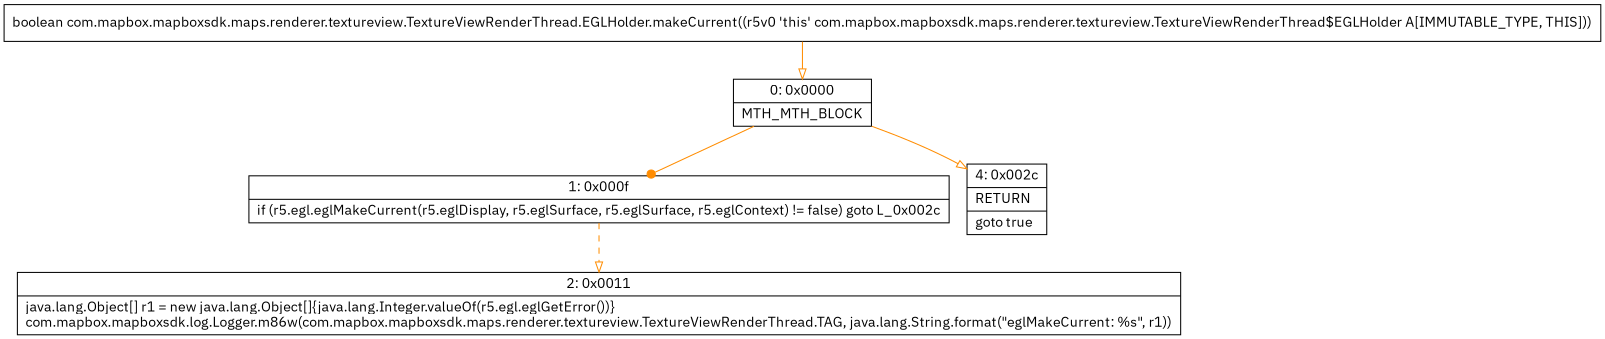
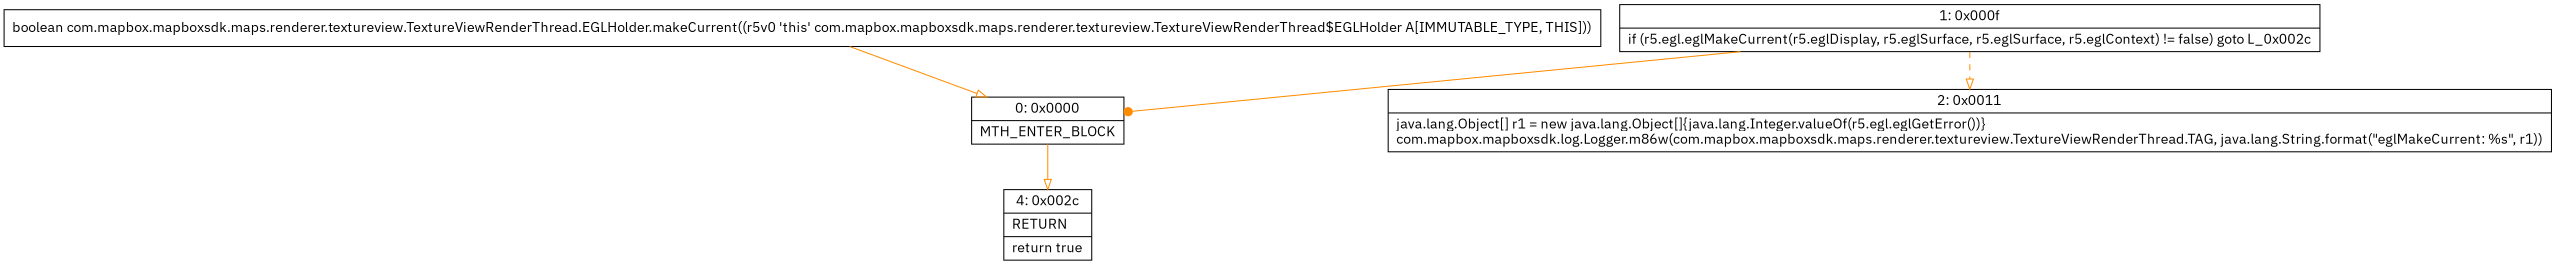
  digraph {
    fontname="IBM Plex Sans"
    node [fontname="IBM Plex Sans" shape=record]
    edge [arrowhead=onormal color=darkorange fontname="IBM Plex Sans"]
-   n1 [label="{0\:\ 0x0000|MTH_MTH_BLOCK\l}"]
+   n1 [label="{0\:\ 0x0000|MTH_ENTER_BLOCK\l}"]
    n2 [label="{1\:\ 0x000f|if (r5.egl.eglMakeCurrent(r5.eglDisplay, r5.eglSurface, r5.eglSurface, r5.eglContext) != false) goto L_0x002c\l}"]
-   n3 [label="{4\:\ 0x002c|RETURN\l|goto true\l}"]
+   n3 [label="{4\:\ 0x002c|RETURN\l|return true\l}"]
    n4 [label="{2\:\ 0x0011|java.lang.Object[] r1 = new java.lang.Object[]\{java.lang.Integer.valueOf(r5.egl.eglGetError())\}\lcom.mapbox.mapboxsdk.log.Logger.m86w(com.mapbox.mapboxsdk.maps.renderer.textureview.TextureViewRenderThread.TAG, java.lang.String.format(\"eglMakeCurrent: %s\", r1))\l}"]
    n5 [label="{boolean com.mapbox.mapboxsdk.maps.renderer.textureview.TextureViewRenderThread.EGLHolder.makeCurrent((r5v0 'this' com.mapbox.mapboxsdk.maps.renderer.textureview.TextureViewRenderThread$EGLHolder A[IMMUTABLE_TYPE, THIS])) }"]
-   n1 -> n2 [arrowhead=dot]
+   n2 -> n1 [arrowhead=dot]
    n1 -> n3
    n2 -> n4 [style=dashed]
    n5 -> n1
  }
